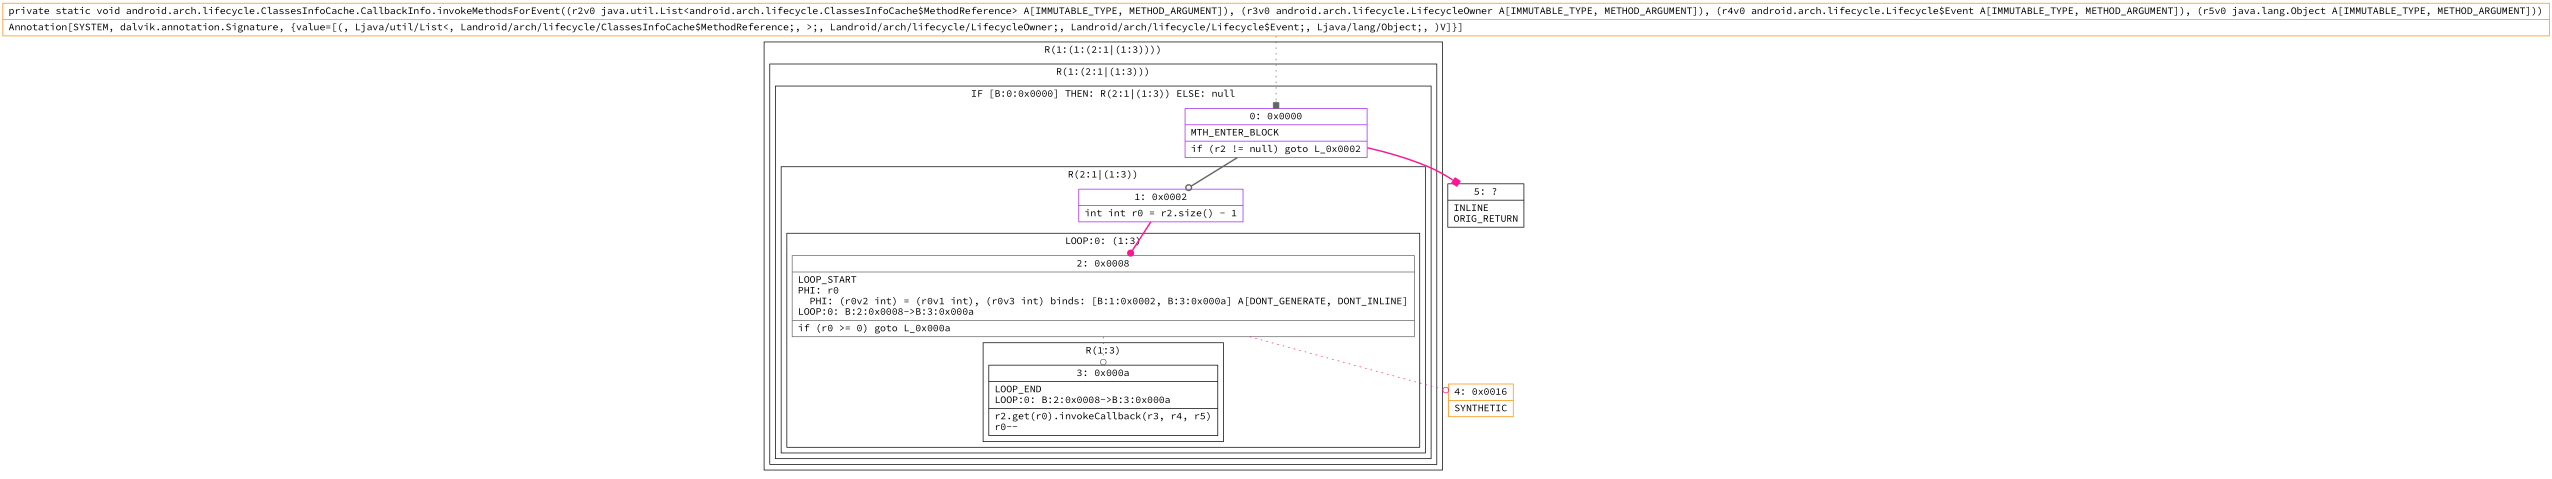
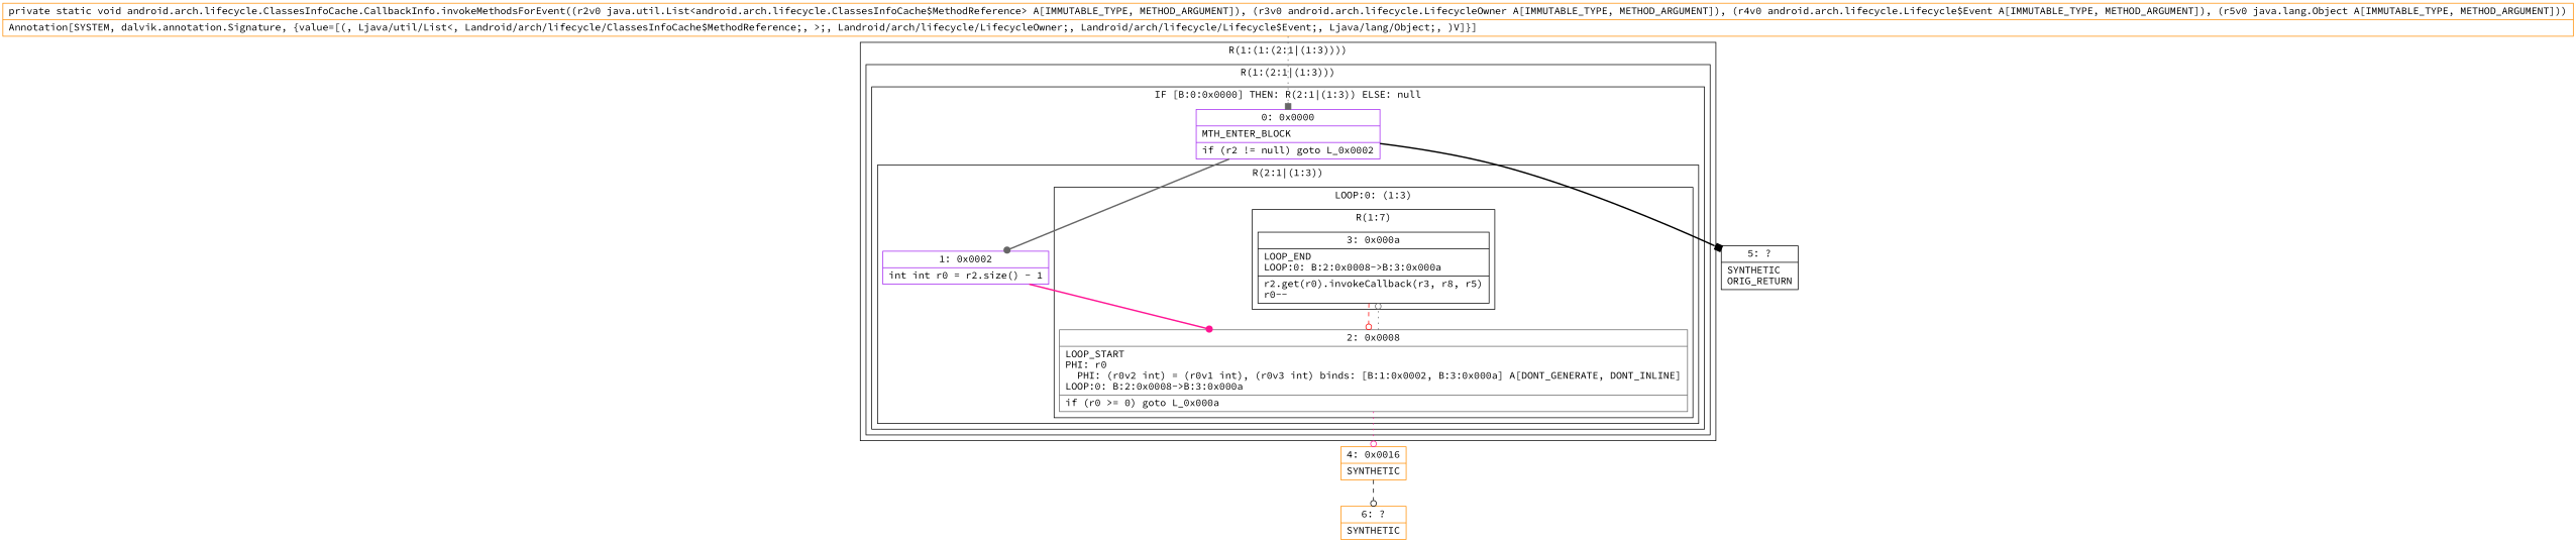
  digraph {
    fontname="Source Code Pro"
    node [color=darkorange fontname="Source Code Pro" shape=record]
    edge [arrowhead=odot color=gray40 fontname="Source Code Pro" style=dotted]
-   n1 [color=black label="{3\:\ 0x000a|LOOP_END\lLOOP:0: B:2:0x0008\-\>B:3:0x000a\l|r2.get(r0).invokeCallback(r3, r4, r5)\lr0\-\-\l}"]
+   n1 [color=black label="{3\:\ 0x000a|LOOP_END\lLOOP:0: B:2:0x0008\-\>B:3:0x000a\l|r2.get(r0).invokeCallback(r3, r8, r5)\lr0\-\-\l}"]
    n2 [color=gray40 label="{2\:\ 0x0008|LOOP_START\lPHI: r0 \l  PHI: (r0v2 int) = (r0v1 int), (r0v3 int) binds: [B:1:0x0002, B:3:0x000a] A[DONT_GENERATE, DONT_INLINE]\lLOOP:0: B:2:0x0008\-\>B:3:0x000a\l|if (r0 \>= 0) goto L_0x000a\l}"]
    n3 [color=purple label="{1\:\ 0x0002|int int r0 = r2.size() \- 1\l}"]
    n4 [color=purple label="{0\:\ 0x0000|MTH_ENTER_BLOCK\l|if (r2 != null) goto L_0x0002\l}"]
    n5 [label="{4\:\ 0x0016|SYNTHETIC\l}"]
-   n6 [color=black label="{5\:\ ?|INLINE\lORIG_RETURN\l}"]
+   n6 [color=black label="{5\:\ ?|SYNTHETIC\lORIG_RETURN\l}"]
+   n7 [label="{6\:\ ?|SYNTHETIC\l}"]
    n8 [label="{private static void android.arch.lifecycle.ClassesInfoCache.CallbackInfo.invokeMethodsForEvent((r2v0 java.util.List\<android.arch.lifecycle.ClassesInfoCache$MethodReference\> A[IMMUTABLE_TYPE, METHOD_ARGUMENT]), (r3v0 android.arch.lifecycle.LifecycleOwner A[IMMUTABLE_TYPE, METHOD_ARGUMENT]), (r4v0 android.arch.lifecycle.Lifecycle$Event A[IMMUTABLE_TYPE, METHOD_ARGUMENT]), (r5v0 java.lang.Object A[IMMUTABLE_TYPE, METHOD_ARGUMENT]))  | Annotation[SYSTEM, dalvik.annotation.Signature, \{value=[(, Ljava\/util\/List\<, Landroid\/arch\/lifecycle\/ClassesInfoCache$MethodReference;, \>;, Landroid\/arch\/lifecycle\/LifecycleOwner;, Landroid\/arch\/lifecycle\/Lifecycle$Event;, Ljava\/lang\/Object;, )V]\}]\l}"]
    subgraph cluster_1 {
      label="R(1:(1:(2:1|(1:3))))"
      subgraph cluster_2 {
        label="R(1:(2:1|(1:3)))"
        subgraph cluster_3 {
          label="IF [B:0:0x0000] THEN: R(2:1|(1:3)) ELSE: null"
          n4
          subgraph cluster_4 {
            label="R(2:1|(1:3))"
            n3
            subgraph cluster_5 {
              label="LOOP:0: (1:3)"
              n2
              subgraph cluster_6 {
-               label="R(1:3)"
+               label="R(1:7)"
                n1
              }
            }
          }
        }
      }
    }
+   n1 -> n2 [color=red style=dashed]
    n2 -> n1
    n2 -> n5 [color=deeppink]
    n3 -> n2 [arrowhead=dot color=deeppink style=bold]
-   n4 -> n3 [style=bold]
-   n4 -> n6 [arrowhead=box color=deeppink style=bold]
+   n4 -> n3 [arrowhead=dot style=bold]
+   n4 -> n6 [arrowhead=box color=black style=bold]
+   n5 -> n7 [color=black style=dashed]
    n8 -> n4 [arrowhead=box]
  }
